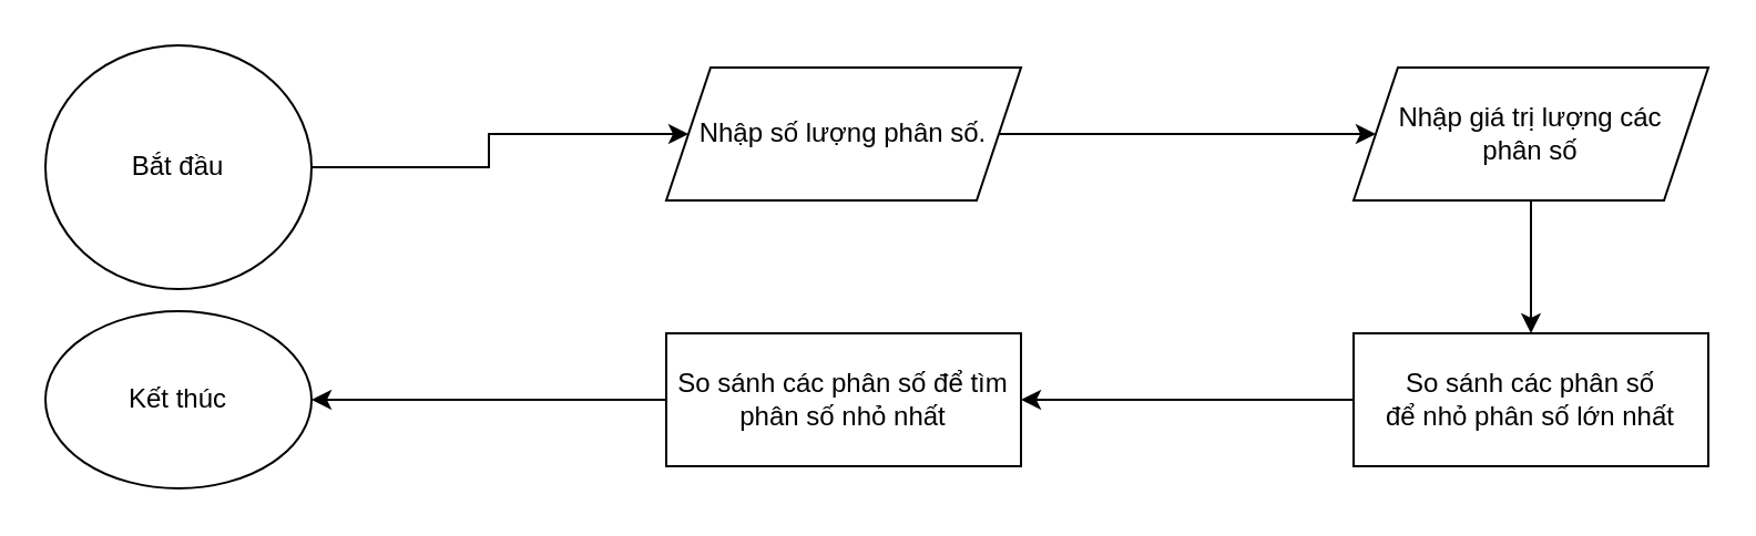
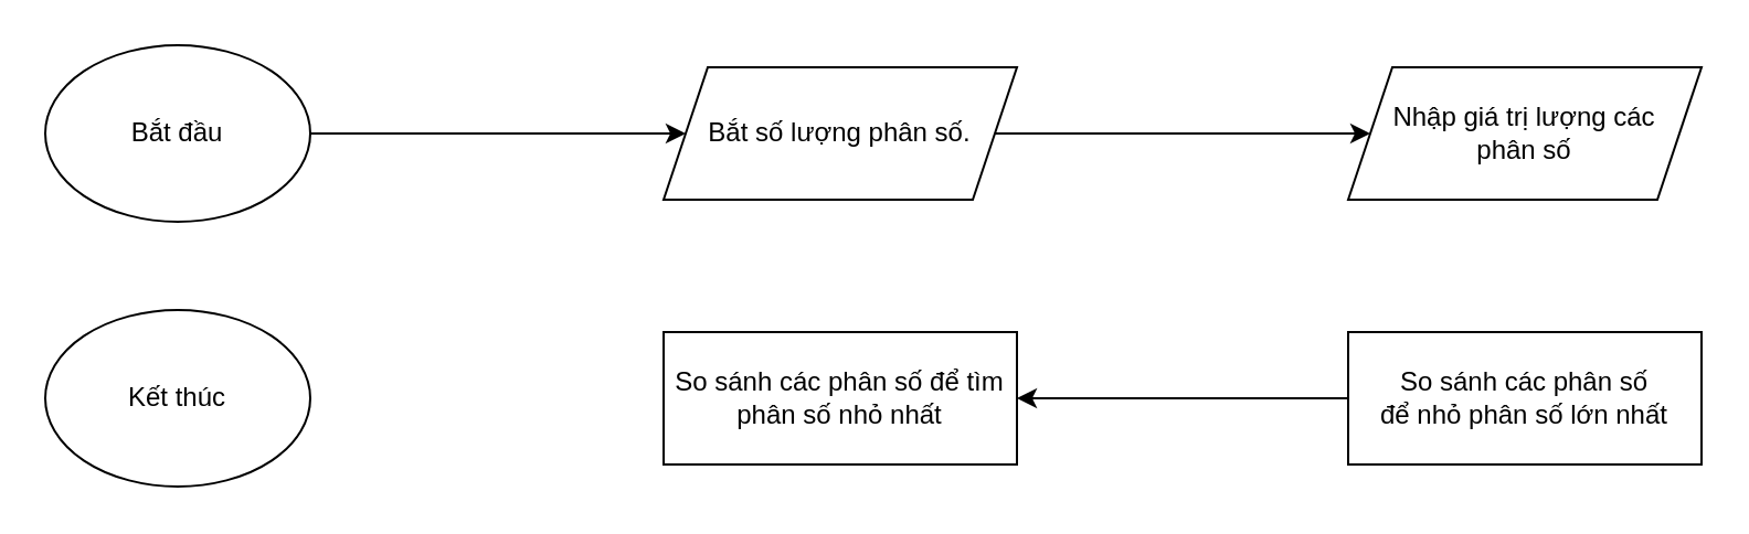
  <mxCell id="0" />
  <mxCell id="1" parent="0" />
  <mxCell id="2" value="" style="edgeStyle=orthogonalEdgeStyle;rounded=0;orthogonalLoop=1;jettySize=auto;html=1;" edge="1" parent="1" source="3" target="5"><mxGeometry relative="1" as="geometry" /></mxCell>
- <mxCell id="3" value="Bắt đầu" style="ellipse;whiteSpace=wrap;html=1;" vertex="1" parent="1"><mxGeometry x="20" y="20" width="120" height="110" as="geometry" /></mxCell>
+ <mxCell id="3" value="Bắt đầu" style="ellipse;whiteSpace=wrap;html=1;" vertex="1" parent="1"><mxGeometry x="20" y="20" width="120" height="80" as="geometry" /></mxCell>
  <mxCell id="4" value="" style="edgeStyle=orthogonalEdgeStyle;rounded=0;orthogonalLoop=1;jettySize=auto;html=1;" edge="1" parent="1" source="5" target="7"><mxGeometry relative="1" as="geometry" /></mxCell>
- <mxCell id="5" value="Nhập số lượng phân số." style="shape=parallelogram;perimeter=parallelogramPerimeter;whiteSpace=wrap;html=1;fixedSize=1;" vertex="1" parent="1"><mxGeometry x="300" y="30" width="160" height="60" as="geometry" /></mxCell>
- <mxCell id="6" value="" style="edgeStyle=orthogonalEdgeStyle;rounded=0;orthogonalLoop=1;jettySize=auto;html=1;" edge="1" parent="1" source="7" target="9"><mxGeometry relative="1" as="geometry" /></mxCell>
+ <mxCell id="5" value="Bắt số lượng phân số." style="shape=parallelogram;perimeter=parallelogramPerimeter;whiteSpace=wrap;html=1;fixedSize=1;" vertex="1" parent="1"><mxGeometry x="300" y="30" width="160" height="60" as="geometry" /></mxCell>
  <mxCell id="7" value="Nhập giá trị lượng các&lt;div&gt;phân số&lt;/div&gt;" style="shape=parallelogram;perimeter=parallelogramPerimeter;whiteSpace=wrap;html=1;fixedSize=1;" vertex="1" parent="1"><mxGeometry x="610" y="30" width="160" height="60" as="geometry" /></mxCell>
  <mxCell id="8" value="" style="edgeStyle=orthogonalEdgeStyle;rounded=0;orthogonalLoop=1;jettySize=auto;html=1;" edge="1" parent="1" source="9" target="11"><mxGeometry relative="1" as="geometry" /></mxCell>
  <mxCell id="9" value="So sánh các phân số&lt;div&gt;để nhỏ phân số lớn nhất&lt;/div&gt;" style="whiteSpace=wrap;html=1;" vertex="1" parent="1"><mxGeometry x="610" y="150" width="160" height="60" as="geometry" /></mxCell>
- <mxCell id="10" value="" style="edgeStyle=orthogonalEdgeStyle;rounded=0;orthogonalLoop=1;jettySize=auto;html=1;" edge="1" parent="1" source="11" target="12"><mxGeometry relative="1" as="geometry" /></mxCell>
  <mxCell id="11" value="So sánh các phân số để tìm phân số nhỏ nhất" style="whiteSpace=wrap;html=1;" vertex="1" parent="1"><mxGeometry x="300" y="150" width="160" height="60" as="geometry" /></mxCell>
  <mxCell id="12" value="Kết thúc" style="ellipse;whiteSpace=wrap;html=1;" vertex="1" parent="1"><mxGeometry x="20" y="140" width="120" height="80" as="geometry" /></mxCell>
